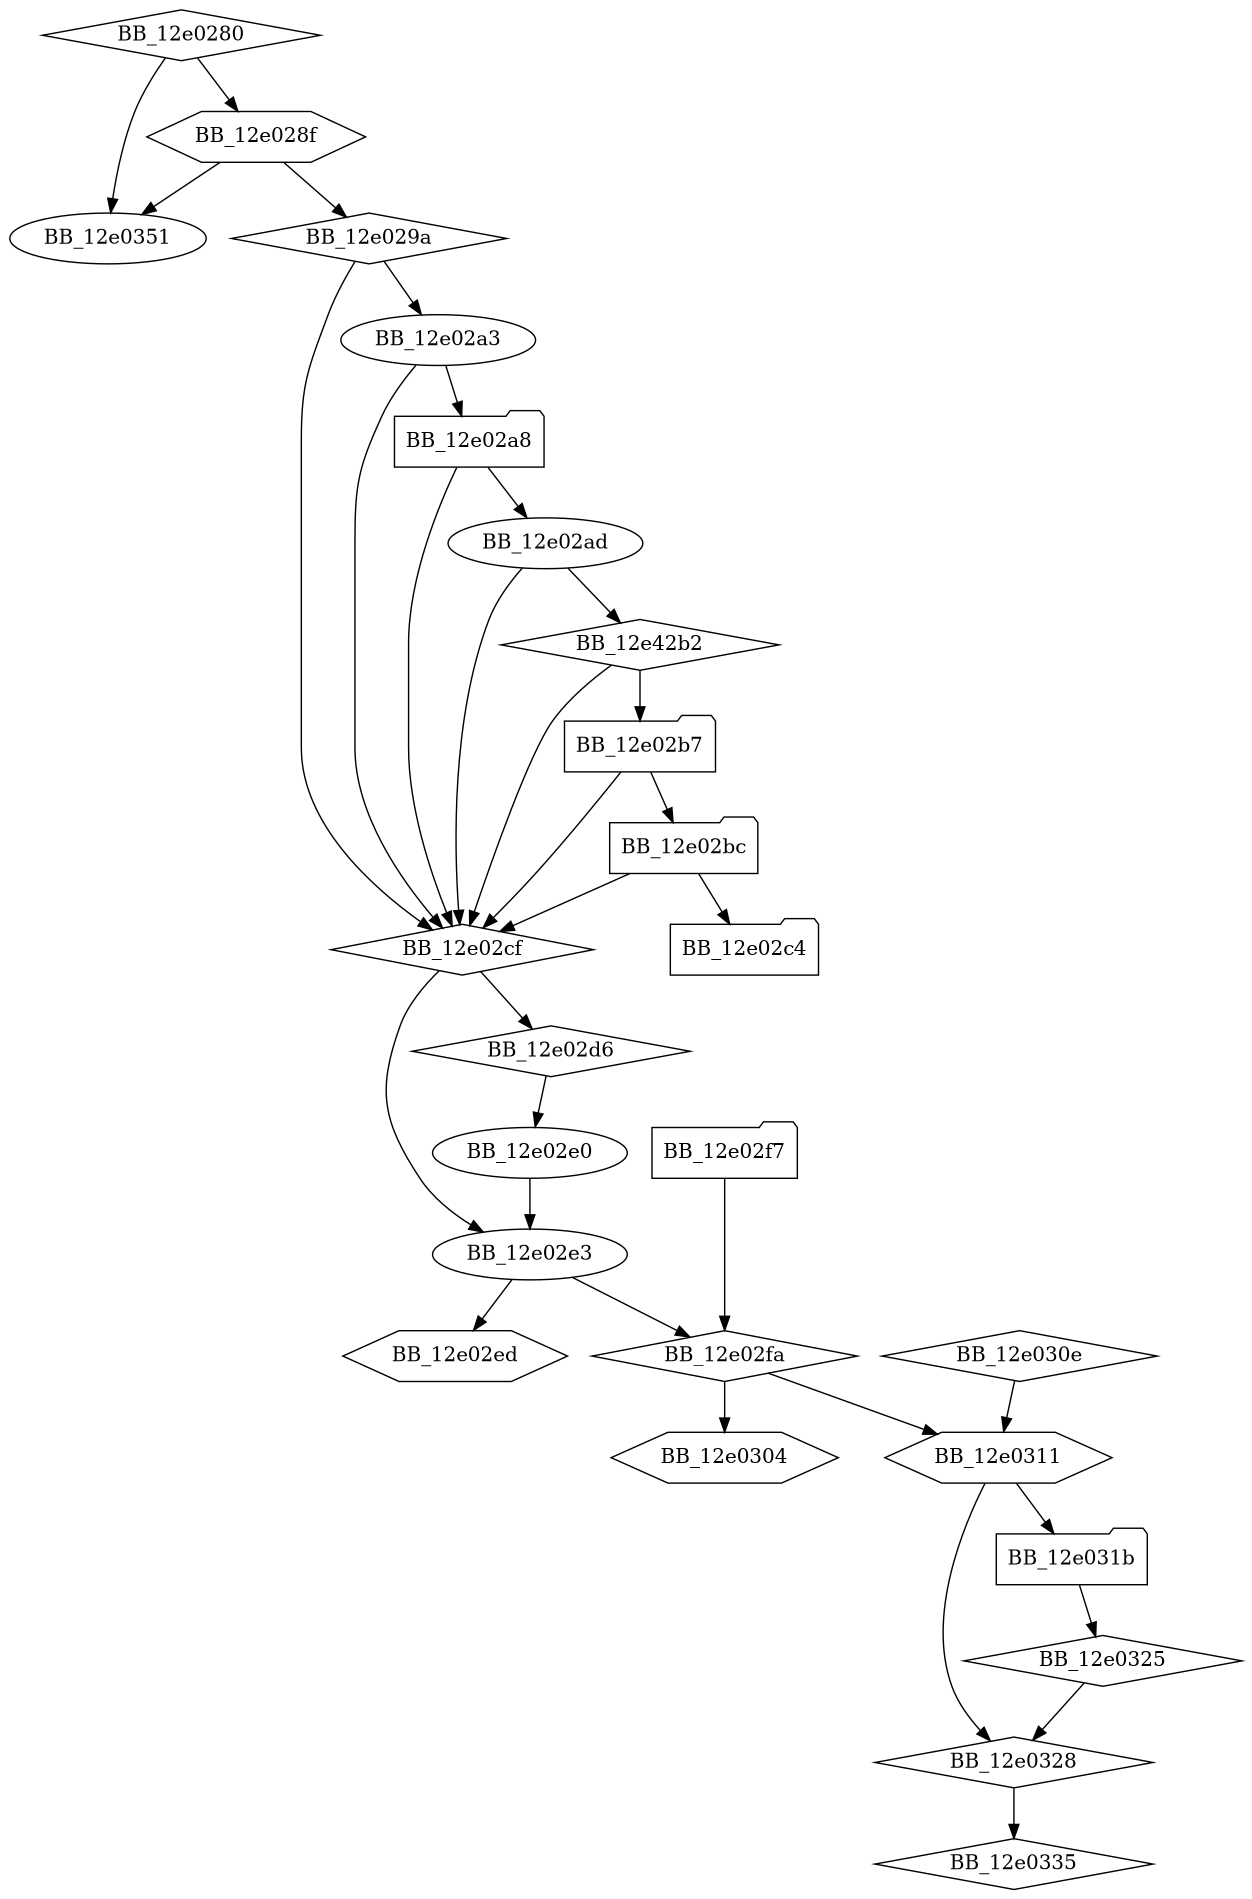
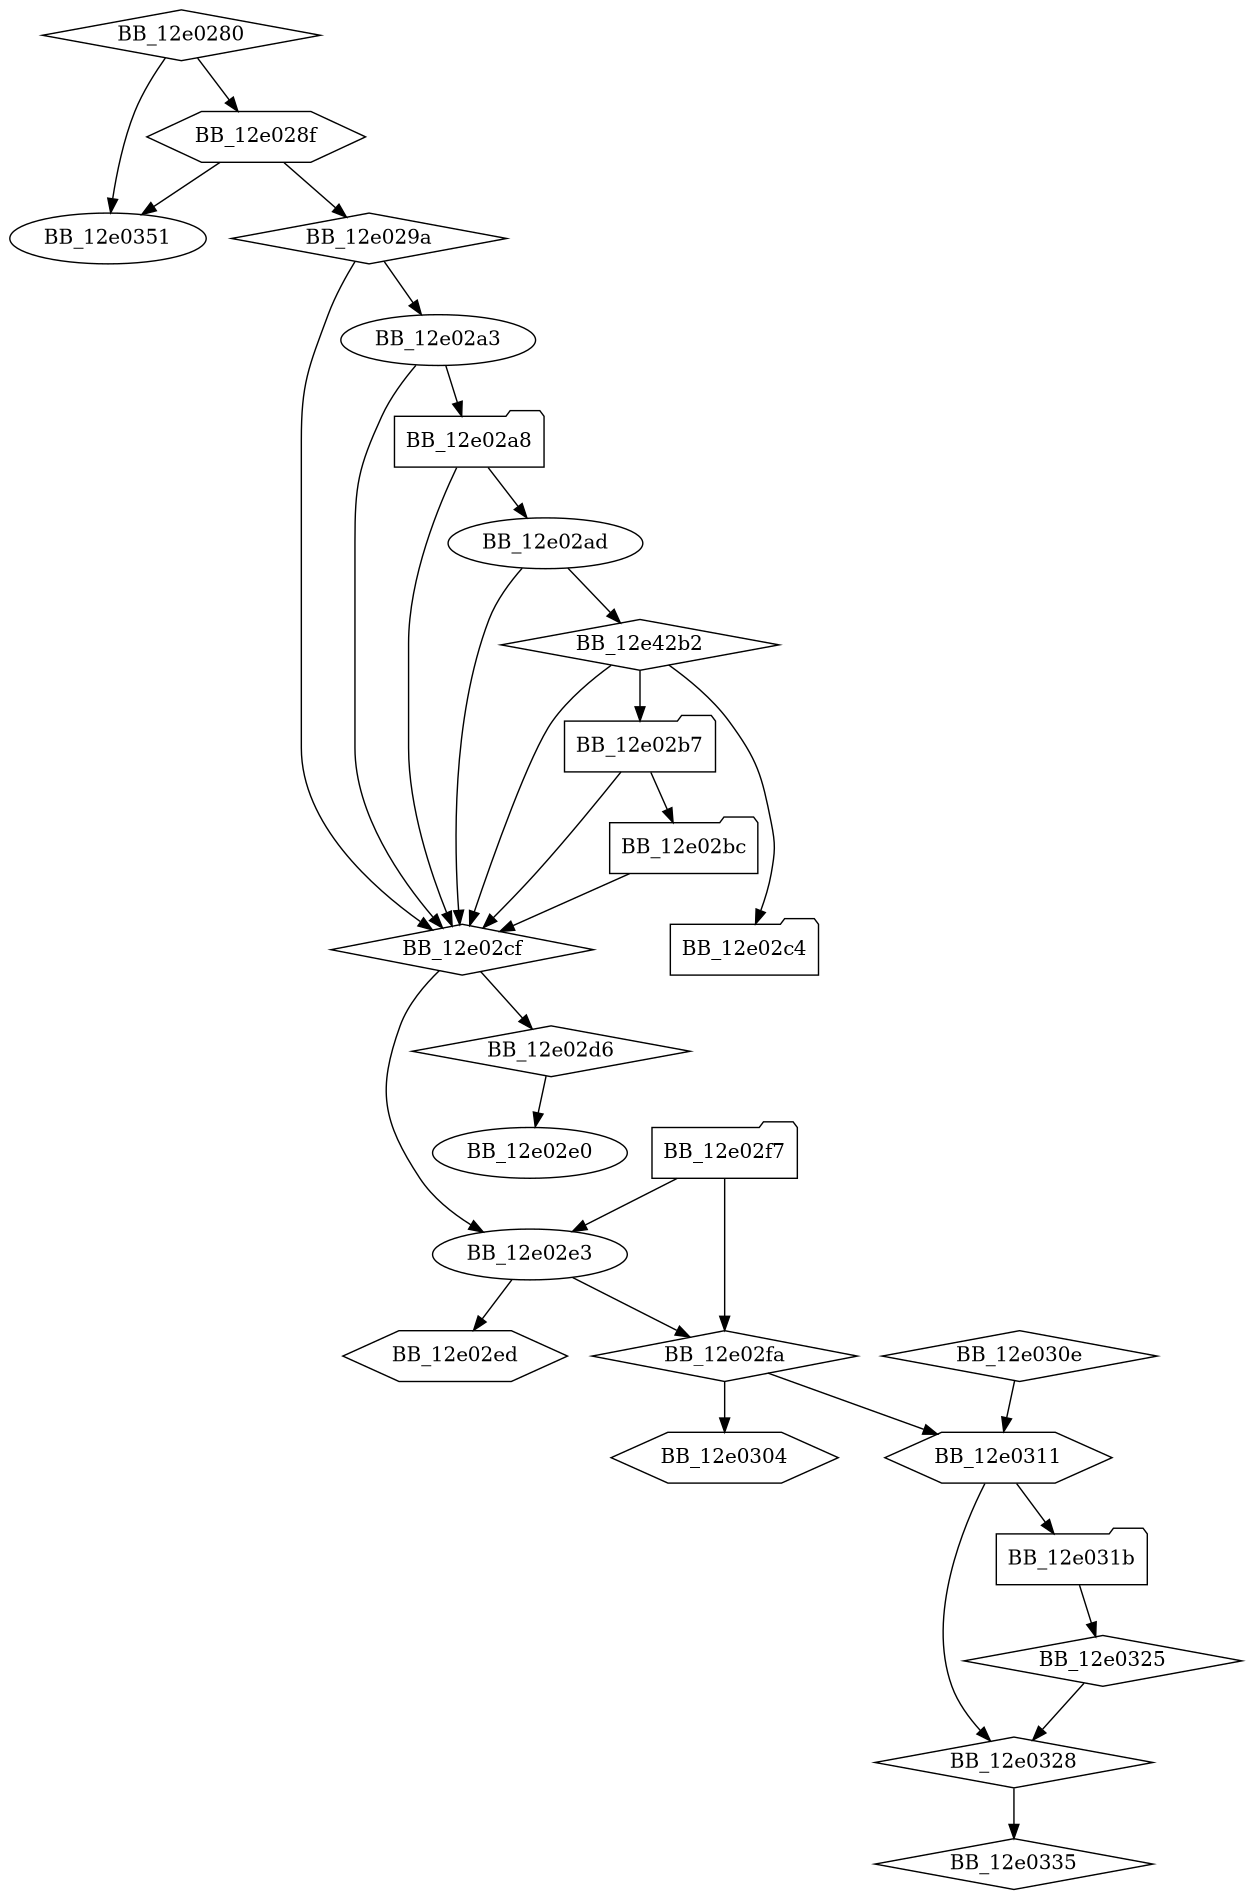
  digraph {
    node [shape=diamond]
    BB_12e028f [shape=hexagon]
    BB_12e0280
    BB_12e0351 [shape=ellipse]
    BB_12e029a
    BB_12e02a3 [shape=ellipse]
    BB_12e02cf
    BB_12e02a8 [shape=folder]
    BB_12e02d6
    BB_12e02e3 [shape=ellipse]
    BB_12e02ad [shape=ellipse]
    BB_12e02e0 [shape=ellipse]
    BB_12e02ed [shape=hexagon]
    BB_12e02fa
    n14 [label=BB_12e42b2]
    BB_12e02b7 [shape=folder]
    BB_12e02bc [shape=folder]
    BB_12e02c4 [shape=folder]
    BB_12e0304 [shape=hexagon]
    BB_12e0311 [shape=hexagon]
    BB_12e02f7 [shape=folder]
    BB_12e031b [shape=folder]
    BB_12e0328
    BB_12e030e
    BB_12e0325
    BB_12e0335
    BB_12e028f -> BB_12e0351
    BB_12e028f -> BB_12e029a
    BB_12e0280 -> BB_12e028f
    BB_12e0280 -> BB_12e0351
    BB_12e029a -> BB_12e02a3
    BB_12e029a -> BB_12e02cf
    BB_12e02a3 -> BB_12e02cf
    BB_12e02a3 -> BB_12e02a8
    BB_12e02cf -> BB_12e02d6
    BB_12e02cf -> BB_12e02e3
    BB_12e02a8 -> BB_12e02cf
    BB_12e02a8 -> BB_12e02ad
    BB_12e02d6 -> BB_12e02e0
    BB_12e02e3 -> BB_12e02ed
    BB_12e02e3 -> BB_12e02fa
    BB_12e02ad -> BB_12e02cf
    BB_12e02ad -> n14
-   BB_12e02e0 -> BB_12e02e3
+   BB_12e02f7 -> BB_12e02e3
    BB_12e02fa -> BB_12e0304
    BB_12e02fa -> BB_12e0311
    n14 -> BB_12e02cf
    n14 -> BB_12e02b7
    BB_12e02b7 -> BB_12e02cf
    BB_12e02b7 -> BB_12e02bc
    BB_12e02bc -> BB_12e02cf
-   BB_12e02bc -> BB_12e02c4
+   n14 -> BB_12e02c4
    BB_12e0311 -> BB_12e031b
    BB_12e0311 -> BB_12e0328
    BB_12e02f7 -> BB_12e02fa
    BB_12e031b -> BB_12e0325
    BB_12e0328 -> BB_12e0335
    BB_12e030e -> BB_12e0311
    BB_12e0325 -> BB_12e0328
  }
